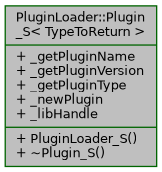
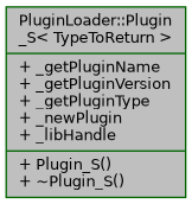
  digraph {
-   n1 [color=darkgreen fillcolor=grey75 fontcolor=black fontname=Helvetica fontsize=10 height=0.2 label="{PluginLoader::Plugin\l_S\< TypeToReturn \>\n|+ _getPluginName\l+ _getPluginVersion\l+ _getPluginType\l+ _newPlugin\l+ _libHandle\l|+ PluginLoader_S()\l+ ~Plugin_S()\l}" shape=record style=filled width=0.4]
+   n1 [color=darkgreen fillcolor=grey75 fontcolor=black fontname=Helvetica fontsize=10 height=0.2 label="{PluginLoader::Plugin\l_S\< TypeToReturn \>\n|+ _getPluginName\l+ _getPluginVersion\l+ _getPluginType\l+ _newPlugin\l+ _libHandle\l|+ Plugin_S()\l+ ~Plugin_S()\l}" shape=record style=filled width=0.4]
  }
